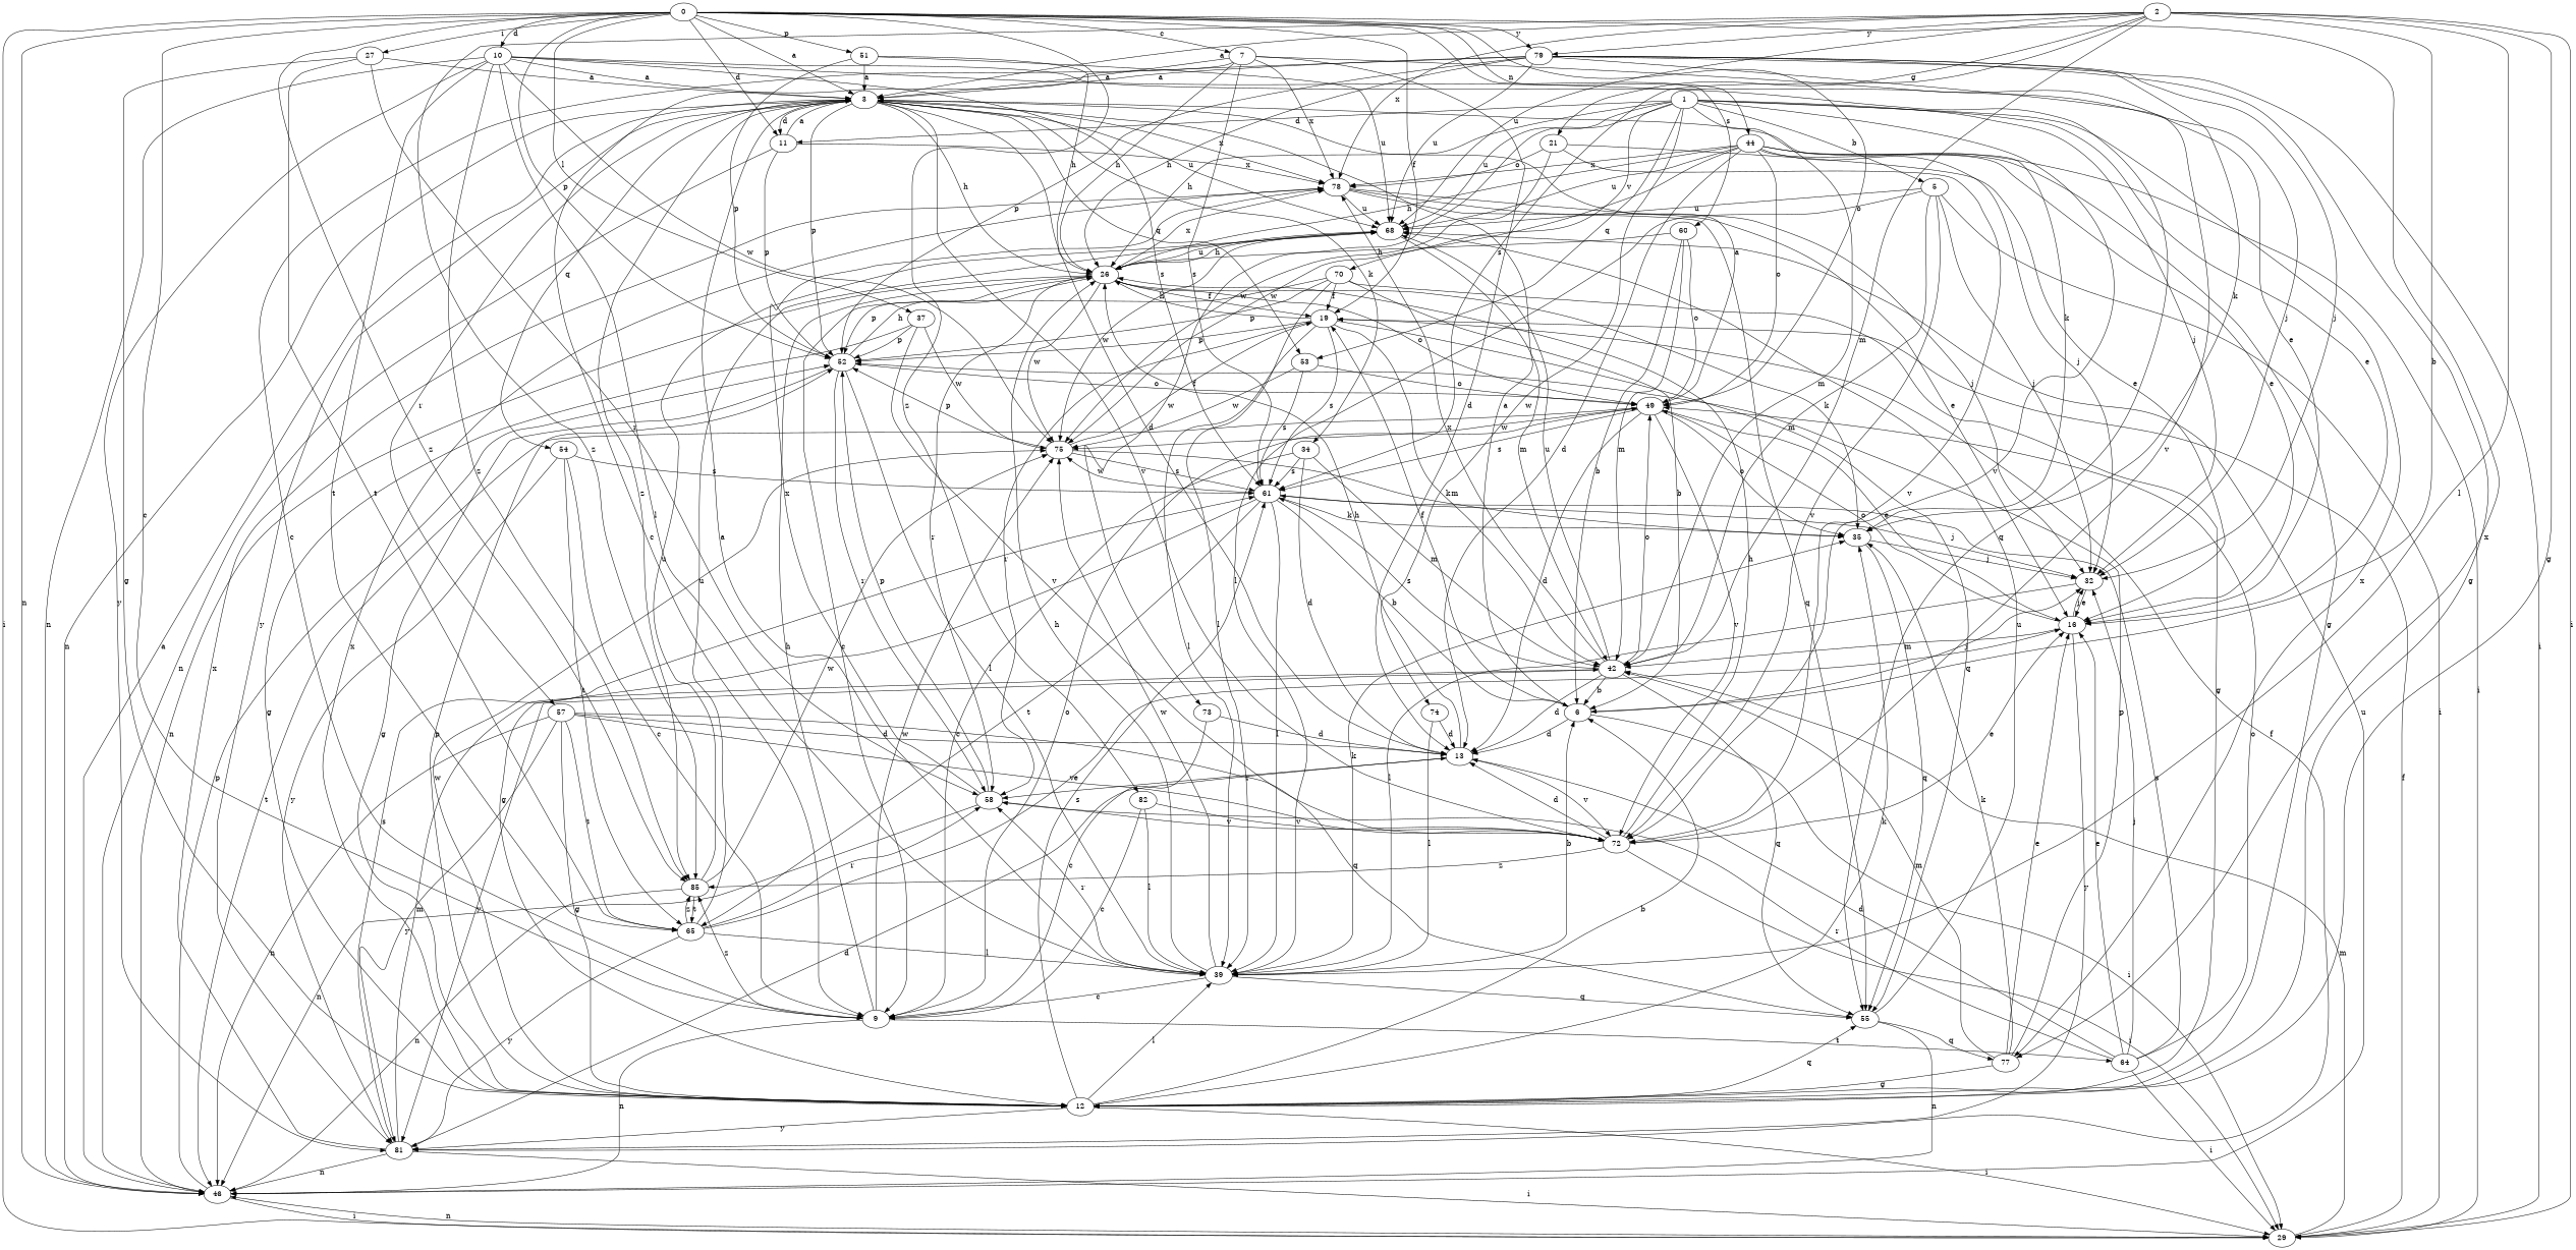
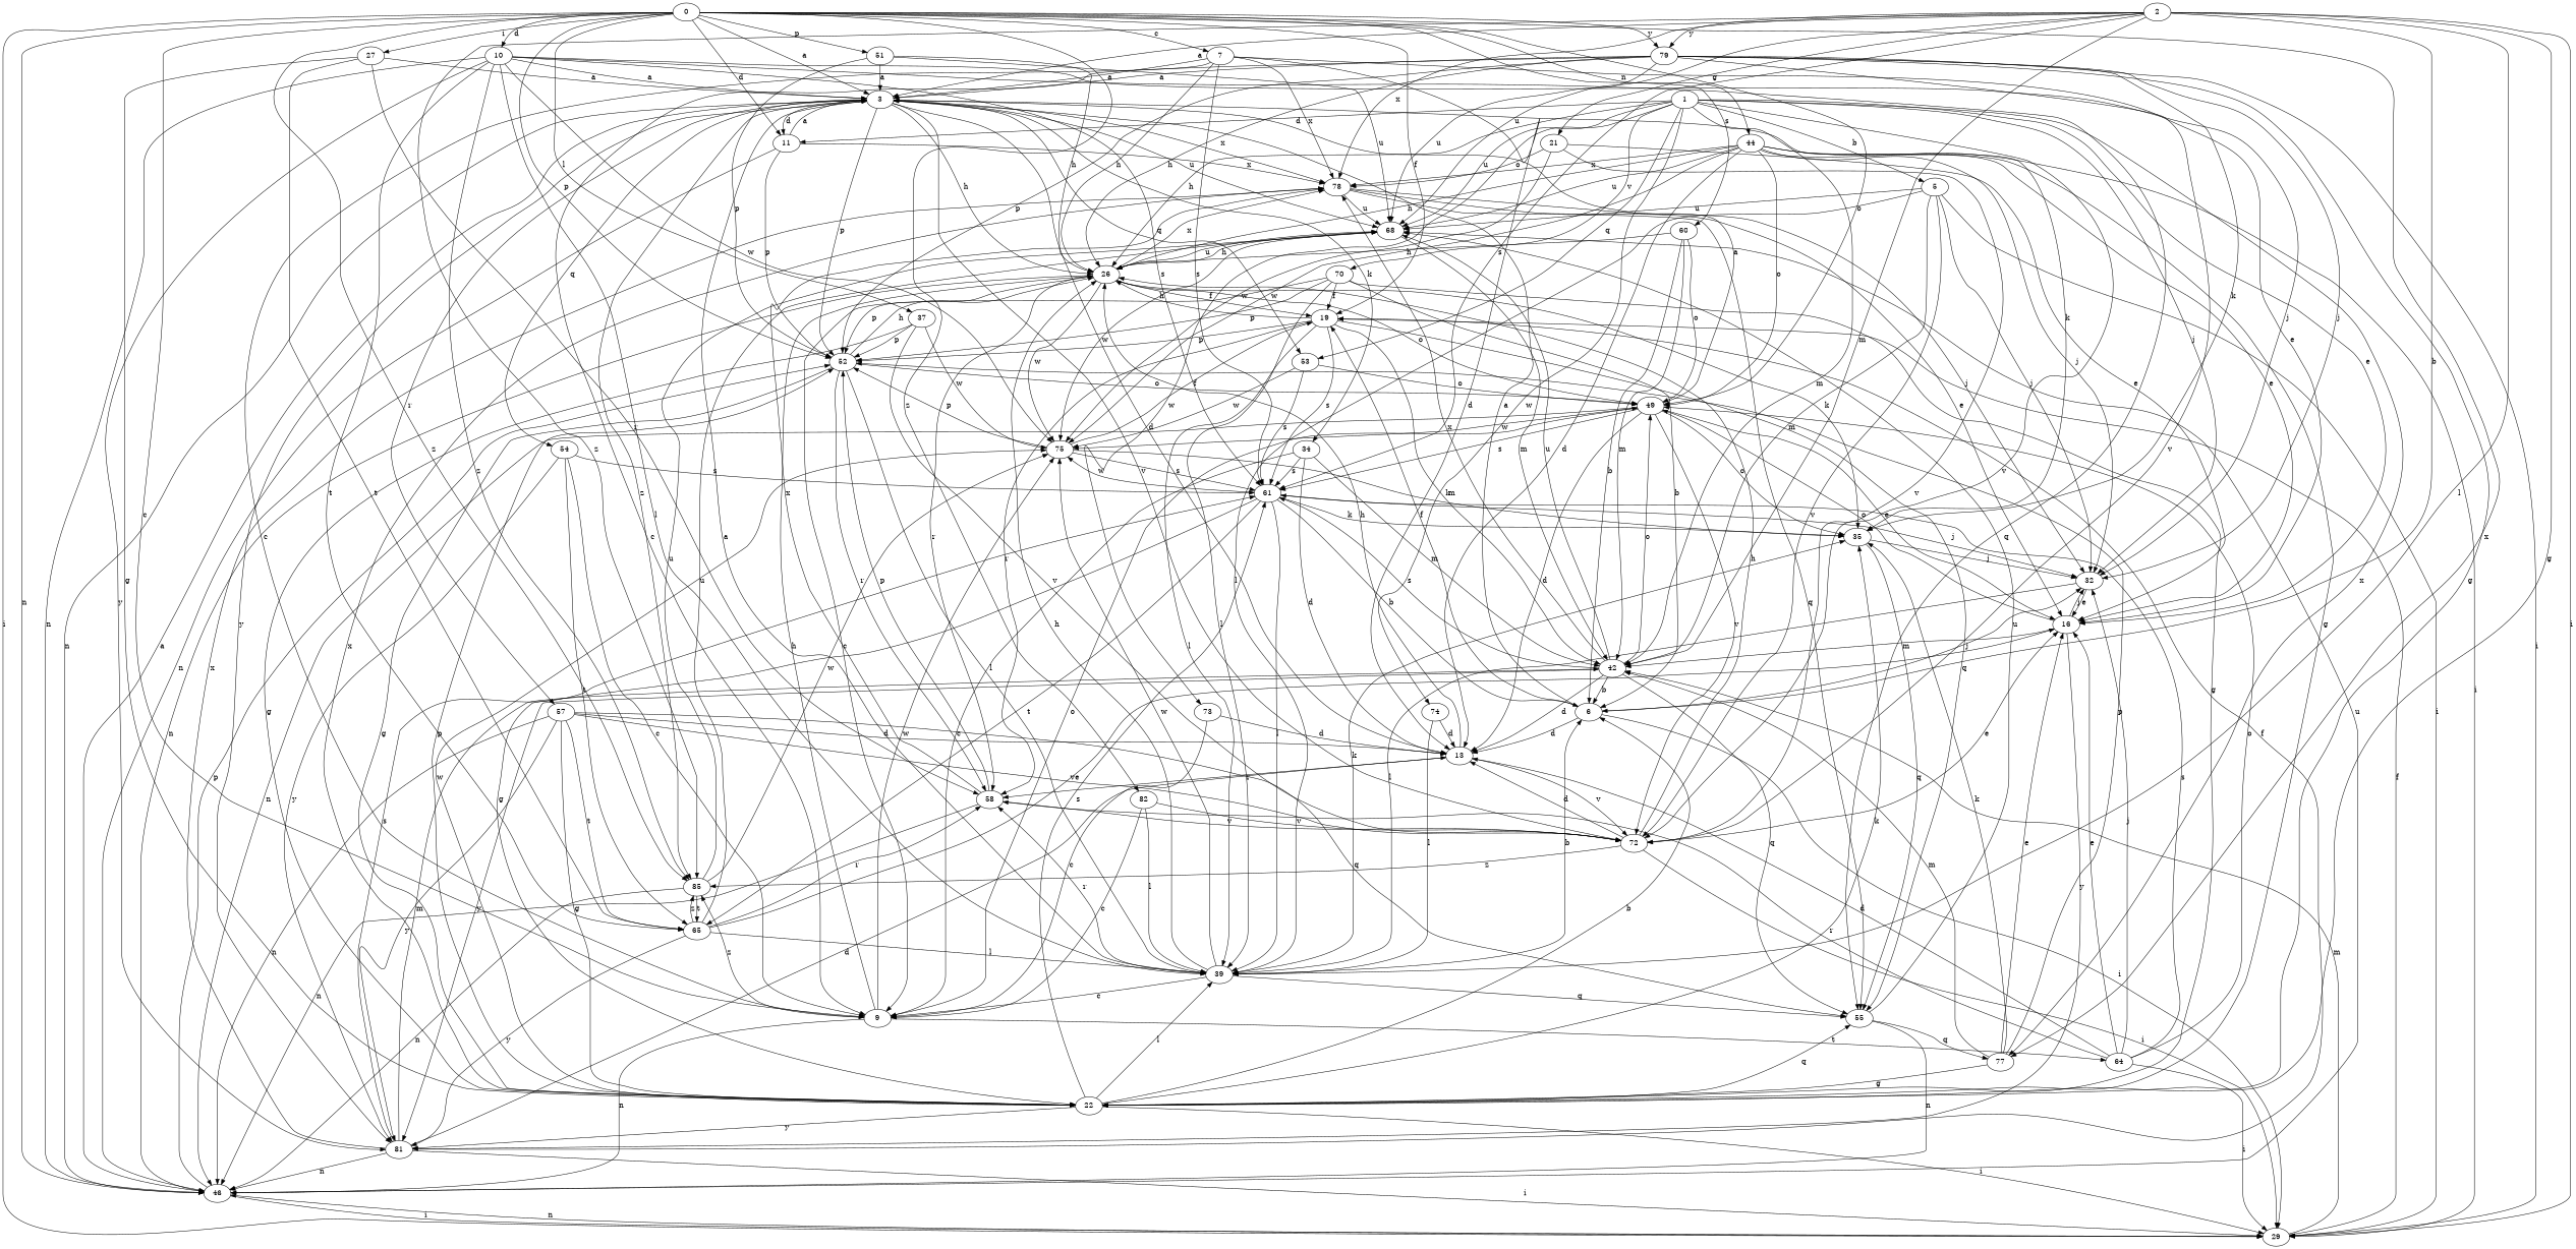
  strict digraph {
    0
    3
    7
    9
    10
    11
    19
    27
    29
    37
    44
    46
    49
    51
    52
    60
    77
    79
    82
    85
    26
    53
    68
    72
    78
    13
    34
    35
    54
    57
    81
    16
    61
    64
    75
    32
    39
    55
    65
    42
    58
-   22 [label=12]
+   22
    6
    1
    5
    70
    73
    74
    2
    21
    0 -> 3 [label=a]
    0 -> 7 [label=c]
    0 -> 9 [label=c]
    0 -> 10 [label=d]
    0 -> 11 [label=d]
    0 -> 19 [label=f]
    0 -> 27 [label=i]
    0 -> 29 [label=i]
    0 -> 37 [label=l]
    0 -> 44 [label=n]
    0 -> 46 [label=n]
    0 -> 49 [label=o]
    0 -> 51 [label=p]
    0 -> 52 [label=p]
    0 -> 60 [label=s]
    0 -> 77 [label=x]
    0 -> 79 [label=y]
    0 -> 82 [label=z]
    0 -> 85 [label=z]
    3 -> 11 [label=d]
    3 -> 46 [label=n]
    3 -> 52 [label=p]
    3 -> 85 [label=z]
    3 -> 26 [label=h]
    3 -> 53 [label=q]
    3 -> 68 [label=u]
    3 -> 72 [label=v]
    3 -> 78 [label=x]
    3 -> 13 [label=d]
    3 -> 34 [label=k]
    3 -> 35 [label=k]
    3 -> 54 [label=q]
    3 -> 57 [label=r]
    3 -> 81 [label=y]
    7 -> 3 [label=a]
    7 -> 9 [label=c]
    7 -> 26 [label=h]
    7 -> 78 [label=x]
    7 -> 13 [label=d]
    7 -> 16 [label=e]
    7 -> 61 [label=s]
    9 -> 46 [label=n]
    9 -> 49 [label=o]
    9 -> 85 [label=z]
    9 -> 26 [label=h]
    9 -> 64 [label=t]
    9 -> 75 [label=w]
    10 -> 3 [label=a]
    10 -> 46 [label=n]
    10 -> 85 [label=z]
    10 -> 81 [label=y]
    10 -> 61 [label=s]
    10 -> 75 [label=w]
    10 -> 32 [label=j]
    10 -> 39 [label=l]
    10 -> 55 [label=q]
    10 -> 65 [label=t]
    11 -> 3 [label=a]
    11 -> 46 [label=n]
    11 -> 52 [label=p]
    11 -> 78 [label=x]
    19 -> 52 [label=p]
    19 -> 26 [label=h]
    19 -> 61 [label=s]
    19 -> 39 [label=l]
    19 -> 55 [label=q]
    19 -> 42 [label=m]
    19 -> 58 [label=r]
    27 -> 3 [label=a]
    27 -> 65 [label=t]
    27 -> 58 [label=r]
    27 -> 22 [label=g]
    29 -> 19 [label=f]
    29 -> 46 [label=n]
    29 -> 42 [label=m]
    37 -> 52 [label=p]
    37 -> 72 [label=v]
    37 -> 75 [label=w]
    37 -> 22 [label=g]
    44 -> 29 [label=i]
    44 -> 49 [label=o]
    44 -> 26 [label=h]
    44 -> 68 [label=u]
    44 -> 78 [label=x]
    44 -> 13 [label=d]
    44 -> 16 [label=e]
    44 -> 75 [label=w]
    44 -> 32 [label=j]
    44 -> 22 [label=g]
    46 -> 3 [label=a]
    46 -> 29 [label=i]
    46 -> 52 [label=p]
    46 -> 68 [label=u]
    49 -> 3 [label=a]
-   49 -> 46 [label=t]
+   49 -> 46 [label=n]
    49 -> 72 [label=v]
    49 -> 13 [label=d]
    49 -> 35 [label=o]
    49 -> 16 [label=e]
    49 -> 61 [label=s]
    49 -> 75 [label=w]
    51 -> 3 [label=a]
    51 -> 52 [label=p]
    51 -> 26 [label=h]
    51 -> 68 [label=u]
    52 -> 49 [label=o]
    52 -> 26 [label=h]
    52 -> 39 [label=l]
    52 -> 58 [label=r]
    52 -> 22 [label=g]
    60 -> 49 [label=o]
    60 -> 26 [label=h]
    60 -> 42 [label=m]
    60 -> 6 [label=b]
    77 -> 52 [label=p]
    77 -> 35 [label=k]
    77 -> 16 [label=e]
    77 -> 42 [label=m]
    77 -> 22 [label=g]
    79 -> 3 [label=a]
    79 -> 9 [label=c]
    79 -> 29 [label=i]
    79 -> 52 [label=p]
    79 -> 26 [label=h]
    79 -> 68 [label=u]
    79 -> 72 [label=v]
    79 -> 35 [label=k]
    79 -> 32 [label=j]
    79 -> 22 [label=g]
    82 -> 9 [label=c]
    82 -> 72 [label=v]
    82 -> 39 [label=l]
    85 -> 46 [label=n]
    85 -> 68 [label=u]
    85 -> 75 [label=w]
    85 -> 65 [label=t]
    26 -> 19 [label=f]
    26 -> 46 [label=n]
    26 -> 49 [label=o]
    26 -> 52 [label=p]
    26 -> 68 [label=u]
    26 -> 78 [label=x]
    26 -> 35 [label=k]
    26 -> 75 [label=w]
    26 -> 58 [label=r]
    53 -> 49 [label=o]
    53 -> 61 [label=s]
    53 -> 75 [label=w]
    68 -> 26 [label=h]
    68 -> 75 [label=w]
    68 -> 42 [label=m]
    72 -> 29 [label=i]
    72 -> 85 [label=z]
    72 -> 26 [label=h]
    72 -> 13 [label=d]
    72 -> 16 [label=e]
    78 -> 68 [label=u]
    78 -> 16 [label=e]
    78 -> 32 [label=j]
    78 -> 55 [label=q]
    13 -> 26 [label=h]
    13 -> 72 [label=v]
    13 -> 58 [label=r]
    34 -> 9 [label=c]
    34 -> 13 [label=d]
    34 -> 61 [label=s]
    34 -> 42 [label=m]
    35 -> 32 [label=j]
    35 -> 55 [label=q]
    54 -> 9 [label=c]
    54 -> 81 [label=y]
    54 -> 61 [label=s]
    54 -> 65 [label=t]
    57 -> 46 [label=n]
    57 -> 72 [label=v]
    57 -> 13 [label=d]
    57 -> 81 [label=y]
    57 -> 55 [label=q]
    57 -> 65 [label=t]
    57 -> 22 [label=g]
    81 -> 19 [label=f]
    81 -> 29 [label=i]
    81 -> 46 [label=n]
    81 -> 78 [label=x]
    81 -> 13 [label=d]
    81 -> 61 [label=s]
    81 -> 42 [label=m]
    16 -> 49 [label=o]
    16 -> 81 [label=y]
    16 -> 32 [label=j]
    16 -> 42 [label=m]
    61 -> 35 [label=k]
    61 -> 75 [label=w]
    61 -> 32 [label=j]
    61 -> 39 [label=l]
    61 -> 65 [label=t]
    61 -> 22 [label=g]
    61 -> 6 [label=b]
    64 -> 29 [label=i]
    64 -> 49 [label=o]
    64 -> 13 [label=d]
    64 -> 16 [label=e]
    64 -> 61 [label=s]
    64 -> 32 [label=j]
    64 -> 58 [label=r]
    75 -> 19 [label=f]
    75 -> 52 [label=p]
    75 -> 35 [label=k]
    75 -> 61 [label=s]
    32 -> 16 [label=e]
    32 -> 39 [label=l]
    39 -> 3 [label=a]
    39 -> 9 [label=c]
    39 -> 26 [label=h]
    39 -> 35 [label=k]
    39 -> 75 [label=w]
    39 -> 55 [label=q]
    39 -> 58 [label=r]
    39 -> 6 [label=b]
    55 -> 46 [label=n]
    55 -> 77 [label=q]
    55 -> 68 [label=u]
    65 -> 85 [label=z]
    65 -> 68 [label=u]
    65 -> 81 [label=y]
    65 -> 16 [label=e]
    65 -> 39 [label=l]
    65 -> 58 [label=r]
    42 -> 49 [label=o]
    42 -> 68 [label=u]
    42 -> 78 [label=x]
    42 -> 13 [label=d]
    42 -> 81 [label=y]
    42 -> 61 [label=s]
    42 -> 55 [label=q]
    42 -> 6 [label=b]
    58 -> 46 [label=n]
    58 -> 52 [label=p]
    58 -> 72 [label=v]
    58 -> 78 [label=x]
    22 -> 29 [label=i]
    22 -> 52 [label=p]
    22 -> 78 [label=x]
    22 -> 35 [label=k]
    22 -> 81 [label=y]
    22 -> 61 [label=s]
    22 -> 75 [label=w]
    22 -> 39 [label=l]
    22 -> 55 [label=q]
    22 -> 6 [label=b]
    6 -> 3 [label=a]
    6 -> 19 [label=f]
    6 -> 29 [label=i]
    6 -> 13 [label=d]
    6 -> 32 [label=j]
    1 -> 11 [label=d]
    1 -> 77 [label=x]
    1 -> 26 [label=h]
    1 -> 53 [label=q]
    1 -> 68 [label=u]
    1 -> 72 [label=v]
    1 -> 16 [label=e]
    1 -> 32 [label=j]
    1 -> 42 [label=m]
    1 -> 5 [label=b]
    1 -> 70 [label=v]
    1 -> 73 [label=w]
    1 -> 74 [label=w]
    5 -> 29 [label=i]
    5 -> 68 [label=u]
    5 -> 72 [label=v]
    5 -> 32 [label=j]
    5 -> 39 [label=l]
    5 -> 42 [label=m]
    70 -> 9 [label=c]
    70 -> 19 [label=f]
    70 -> 52 [label=p]
    70 -> 39 [label=l]
    70 -> 22 [label=g]
    70 -> 6 [label=b]
    73 -> 9 [label=c]
    73 -> 13 [label=d]
    74 -> 13 [label=d]
    74 -> 39 [label=l]
    2 -> 3 [label=a]
    2 -> 29 [label=i]
    2 -> 79 [label=y]
    2 -> 85 [label=z]
    2 -> 68 [label=u]
    2 -> 78 [label=x]
    2 -> 61 [label=s]
    2 -> 39 [label=l]
    2 -> 42 [label=m]
    2 -> 22 [label=g]
    2 -> 6 [label=b]
    2 -> 21 [label=g]
    21 -> 72 [label=v]
    21 -> 78 [label=o]
    21 -> 16 [label=e]
    21 -> 75 [label=w]
  }
